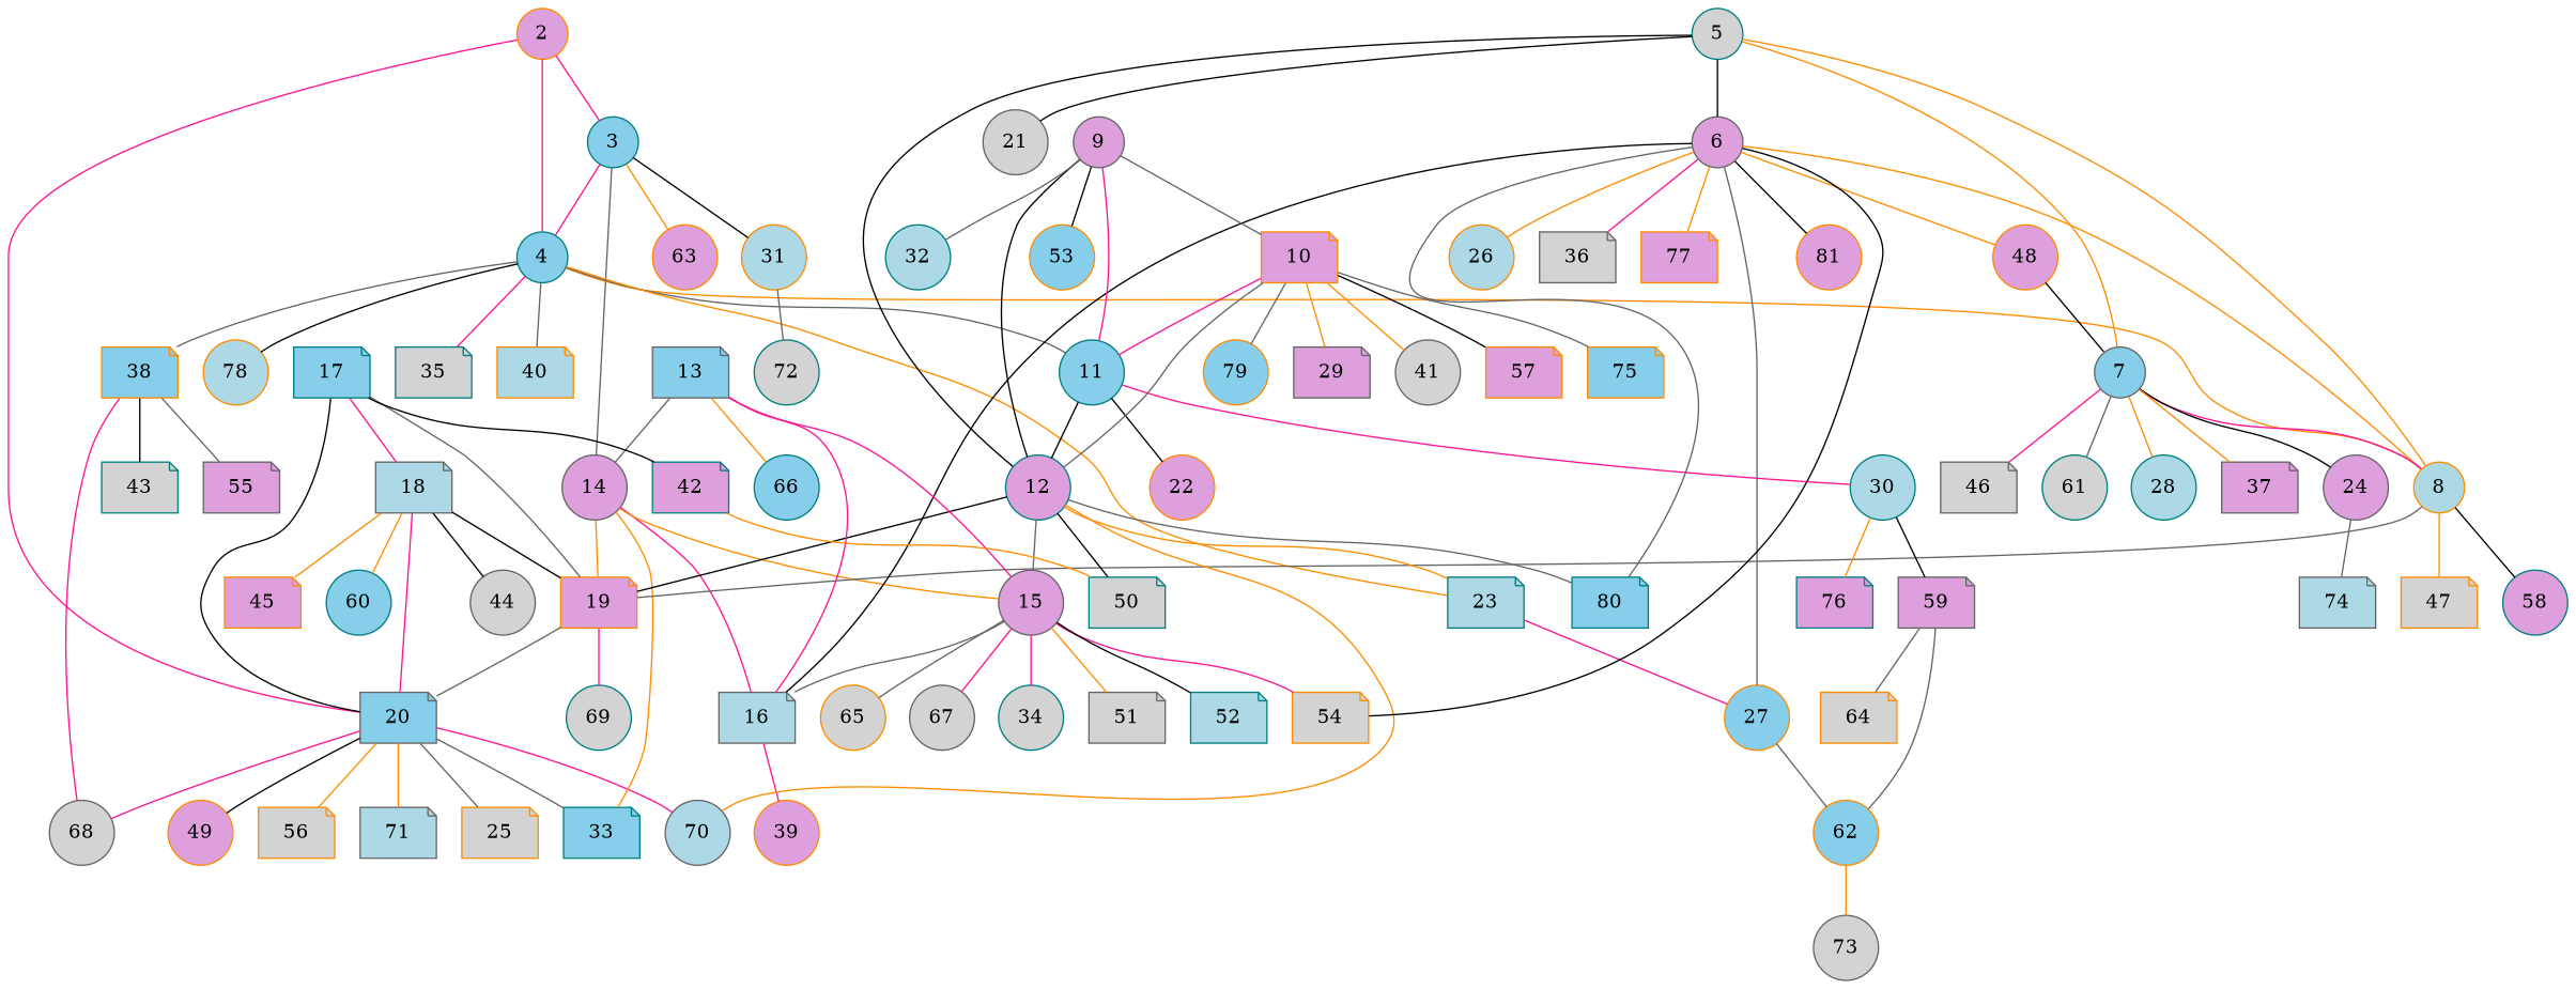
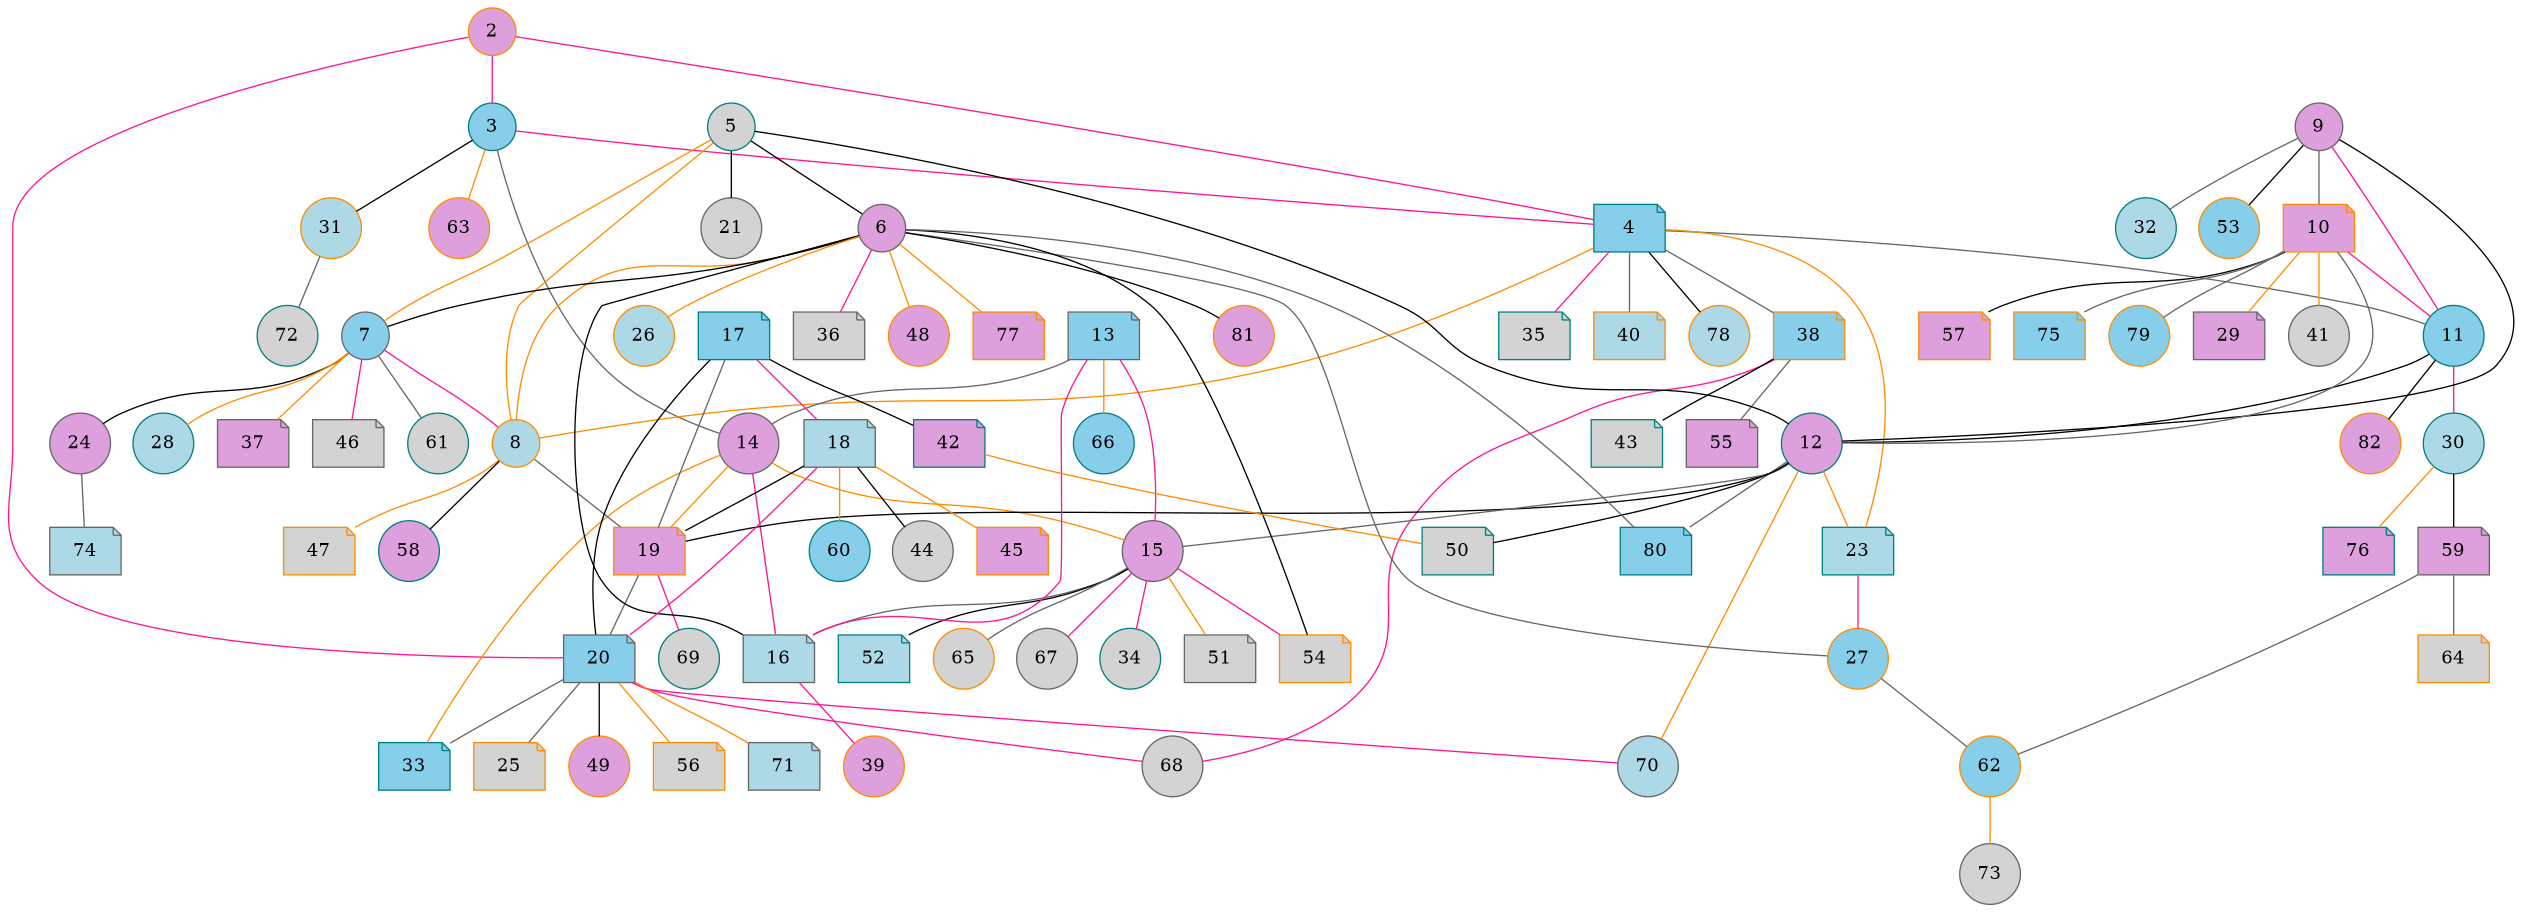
  graph {
    node [color=darkorange fillcolor=plum shape=circle style=filled]
    edge [color=gray40]
    2
    3 [color=teal fillcolor=skyblue]
-   4 [color=teal fillcolor=skyblue]
+   4 [color=teal fillcolor=skyblue shape=note]
    20 [color=gray40 fillcolor=skyblue shape=note]
    14 [color=gray40]
    31 [fillcolor=lightblue]
    63
    8 [fillcolor=lightblue]
    11 [color=teal fillcolor=skyblue]
    23 [color=teal fillcolor=lightblue shape=note]
    35 [color=teal fillcolor=lightgrey shape=note]
    38 [fillcolor=skyblue shape=note]
    40 [fillcolor=lightblue shape=note]
    78 [fillcolor=lightblue]
    70 [color=gray40 fillcolor=lightblue]
    33 [color=teal fillcolor=skyblue shape=note]
    25 [fillcolor=lightgrey shape=note]
    49
    56 [fillcolor=lightgrey shape=note]
    68 [color=gray40 fillcolor=lightgrey]
    71 [color=gray40 fillcolor=lightblue shape=note]
    16 [color=gray40 fillcolor=lightblue shape=note]
    19 [shape=note]
    15 [color=gray40]
    72 [color=teal fillcolor=lightgrey]
    47 [fillcolor=lightgrey shape=note]
    58 [color=teal]
    12 [color=teal]
-   22
+   22 [label=82]
    30 [color=teal fillcolor=lightblue]
    27 [fillcolor=skyblue]
    43 [color=teal fillcolor=lightgrey shape=note]
    55 [color=gray40 shape=note]
    5 [color=teal fillcolor=lightgrey]
    6 [color=gray40]
    7 [color=gray40 fillcolor=skyblue]
    21 [color=gray40 fillcolor=lightgrey]
    26 [fillcolor=lightblue]
    36 [color=gray40 fillcolor=lightgrey shape=note]
    48
    54 [fillcolor=lightgrey shape=note]
    77 [shape=note]
    80 [color=teal fillcolor=skyblue shape=note]
    81
    24 [color=gray40]
    28 [color=teal fillcolor=lightblue]
    37 [color=gray40 shape=note]
    46 [color=gray40 fillcolor=lightgrey shape=note]
    61 [color=teal fillcolor=lightgrey]
    50 [color=teal fillcolor=lightgrey shape=note]
    39
    62 [fillcolor=skyblue]
    74 [color=gray40 fillcolor=lightblue shape=note]
    69 [color=teal fillcolor=lightgrey]
    9 [color=gray40]
    10 [shape=note]
    32 [color=teal fillcolor=lightblue]
    53 [fillcolor=skyblue]
    29 [color=gray40 shape=note]
    41 [color=gray40 fillcolor=lightgrey]
    57 [shape=note]
    75 [fillcolor=skyblue shape=note]
    79 [fillcolor=skyblue]
    59 [color=gray40 shape=note]
    76 [color=teal shape=note]
    34 [color=teal fillcolor=lightgrey]
    51 [color=gray40 fillcolor=lightgrey shape=note]
    52 [color=teal fillcolor=lightblue shape=note]
    65 [fillcolor=lightgrey]
    67 [color=gray40 fillcolor=lightgrey]
    13 [color=gray40 fillcolor=skyblue shape=note]
    66 [color=teal fillcolor=skyblue]
    17 [color=teal fillcolor=skyblue shape=note]
    18 [color=gray40 fillcolor=lightblue shape=note]
    42 [color=teal shape=note]
    44 [color=gray40 fillcolor=lightgrey]
    45 [shape=note]
    60 [color=teal fillcolor=skyblue]
    73 [color=gray40 fillcolor=lightgrey]
    64 [fillcolor=lightgrey shape=note]
    2 -- 3 [color=deeppink]
    2 -- 4 [color=deeppink]
    2 -- 20 [color=deeppink]
    3 -- 4 [color=deeppink]
    3 -- 14
    3 -- 31 [color=black]
    3 -- 63 [color=darkorange]
    4 -- 8 [color=darkorange]
    4 -- 11
    4 -- 23 [color=darkorange]
    4 -- 35 [color=deeppink]
    4 -- 38
    4 -- 40
    4 -- 78 [color=black]
    20 -- 70 [color=deeppink]
    20 -- 33
    20 -- 25
    20 -- 49 [color=black]
    20 -- 56 [color=darkorange]
    20 -- 68 [color=deeppink]
    20 -- 71 [color=darkorange]
    14 -- 33 [color=darkorange]
    14 -- 16 [color=deeppink]
    14 -- 19 [color=darkorange]
    14 -- 15 [color=darkorange]
    31 -- 72
    8 -- 19
    8 -- 47 [color=darkorange]
    8 -- 58 [color=black]
    11 -- 12 [color=black]
    11 -- 22 [color=black]
    11 -- 30 [color=deeppink]
    23 -- 27 [color=deeppink]
    38 -- 68 [color=deeppink]
    38 -- 43 [color=black]
    38 -- 55
    16 -- 39 [color=deeppink]
    19 -- 20
    19 -- 69 [color=deeppink]
    15 -- 16
    15 -- 54 [color=deeppink]
    15 -- 34 [color=deeppink]
    15 -- 51 [color=darkorange]
    15 -- 52 [color=black]
    15 -- 65
    15 -- 67 [color=deeppink]
    12 -- 23 [color=darkorange]
    12 -- 70 [color=darkorange]
    12 -- 19 [color=black]
    12 -- 15
    12 -- 80
    12 -- 50 [color=black]
    30 -- 59 [color=black]
    30 -- 76 [color=darkorange]
    27 -- 62
    5 -- 8 [color=darkorange]
    5 -- 12 [color=black]
    5 -- 6 [color=black]
    5 -- 7 [color=darkorange]
    5 -- 21 [color=black]
    6 -- 8 [color=darkorange]
    6 -- 16 [color=black]
    6 -- 27
-   48 -- 7 [color=black]
+   6 -- 7 [color=black]
    6 -- 26 [color=darkorange]
    6 -- 36 [color=deeppink]
    6 -- 48 [color=darkorange]
    6 -- 54 [color=black]
    6 -- 77 [color=darkorange]
    6 -- 80
    6 -- 81 [color=black]
    7 -- 8 [color=deeppink]
    7 -- 24 [color=black]
    7 -- 28 [color=darkorange]
    7 -- 37 [color=darkorange]
    7 -- 46 [color=deeppink]
    7 -- 61
    24 -- 74
    62 -- 73 [color=darkorange]
    9 -- 11 [color=deeppink]
    9 -- 12 [color=black]
    9 -- 10
    9 -- 32
    9 -- 53 [color=black]
    10 -- 11 [color=deeppink]
    10 -- 12
    10 -- 29 [color=darkorange]
    10 -- 41 [color=darkorange]
    10 -- 57 [color=black]
    10 -- 75
    10 -- 79
    59 -- 62
    59 -- 64
    13 -- 14
    13 -- 16 [color=deeppink]
    13 -- 15 [color=deeppink]
    13 -- 66 [color=darkorange]
    17 -- 20 [color=black]
    17 -- 19
    17 -- 18 [color=deeppink]
    17 -- 42 [color=black]
    18 -- 20 [color=deeppink]
    18 -- 19 [color=black]
    18 -- 44 [color=black]
    18 -- 45 [color=darkorange]
    18 -- 60 [color=darkorange]
    42 -- 50 [color=darkorange]
  }
